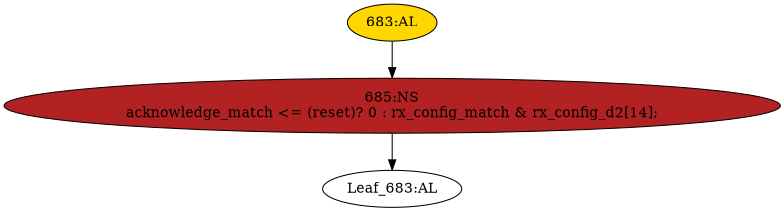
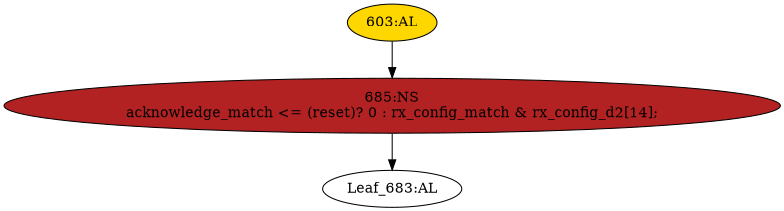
  strict digraph {
    node [style=filled]
    edge [cond="[]" lineno=None]
-   n1 [ast="<pyverilog.vparser.ast.Always object at 0x7f702a65c6d0>" clk_sens=True fillcolor=gold label="683:AL" sens="['ck', 'reset']" statements="[]" typ=Always use_var="['reset', 'rx_config_d2', 'rx_config_match']"]
+   n1 [ast="<pyverilog.vparser.ast.Always object at 0x7f702a65c6d0>" clk_sens=True fillcolor=gold label="603:AL" sens="['ck', 'reset']" statements="[]" typ=Always use_var="['reset', 'rx_config_d2', 'rx_config_match']"]
    n2 [ast="<pyverilog.vparser.ast.NonblockingSubstitution object at 0x7f702a65c850>" fillcolor=firebrick label="685:NS\nacknowledge_match <= (reset)? 0 : rx_config_match & rx_config_d2[14];" statements="[<pyverilog.vparser.ast.NonblockingSubstitution object at 0x7f702a65c850>]" typ=NonblockingSubstitution]
    n3 [def_var="['acknowledge_match']" label="Leaf_683:AL" style=""]
    n1 -> n2
    n2 -> n3
  }
